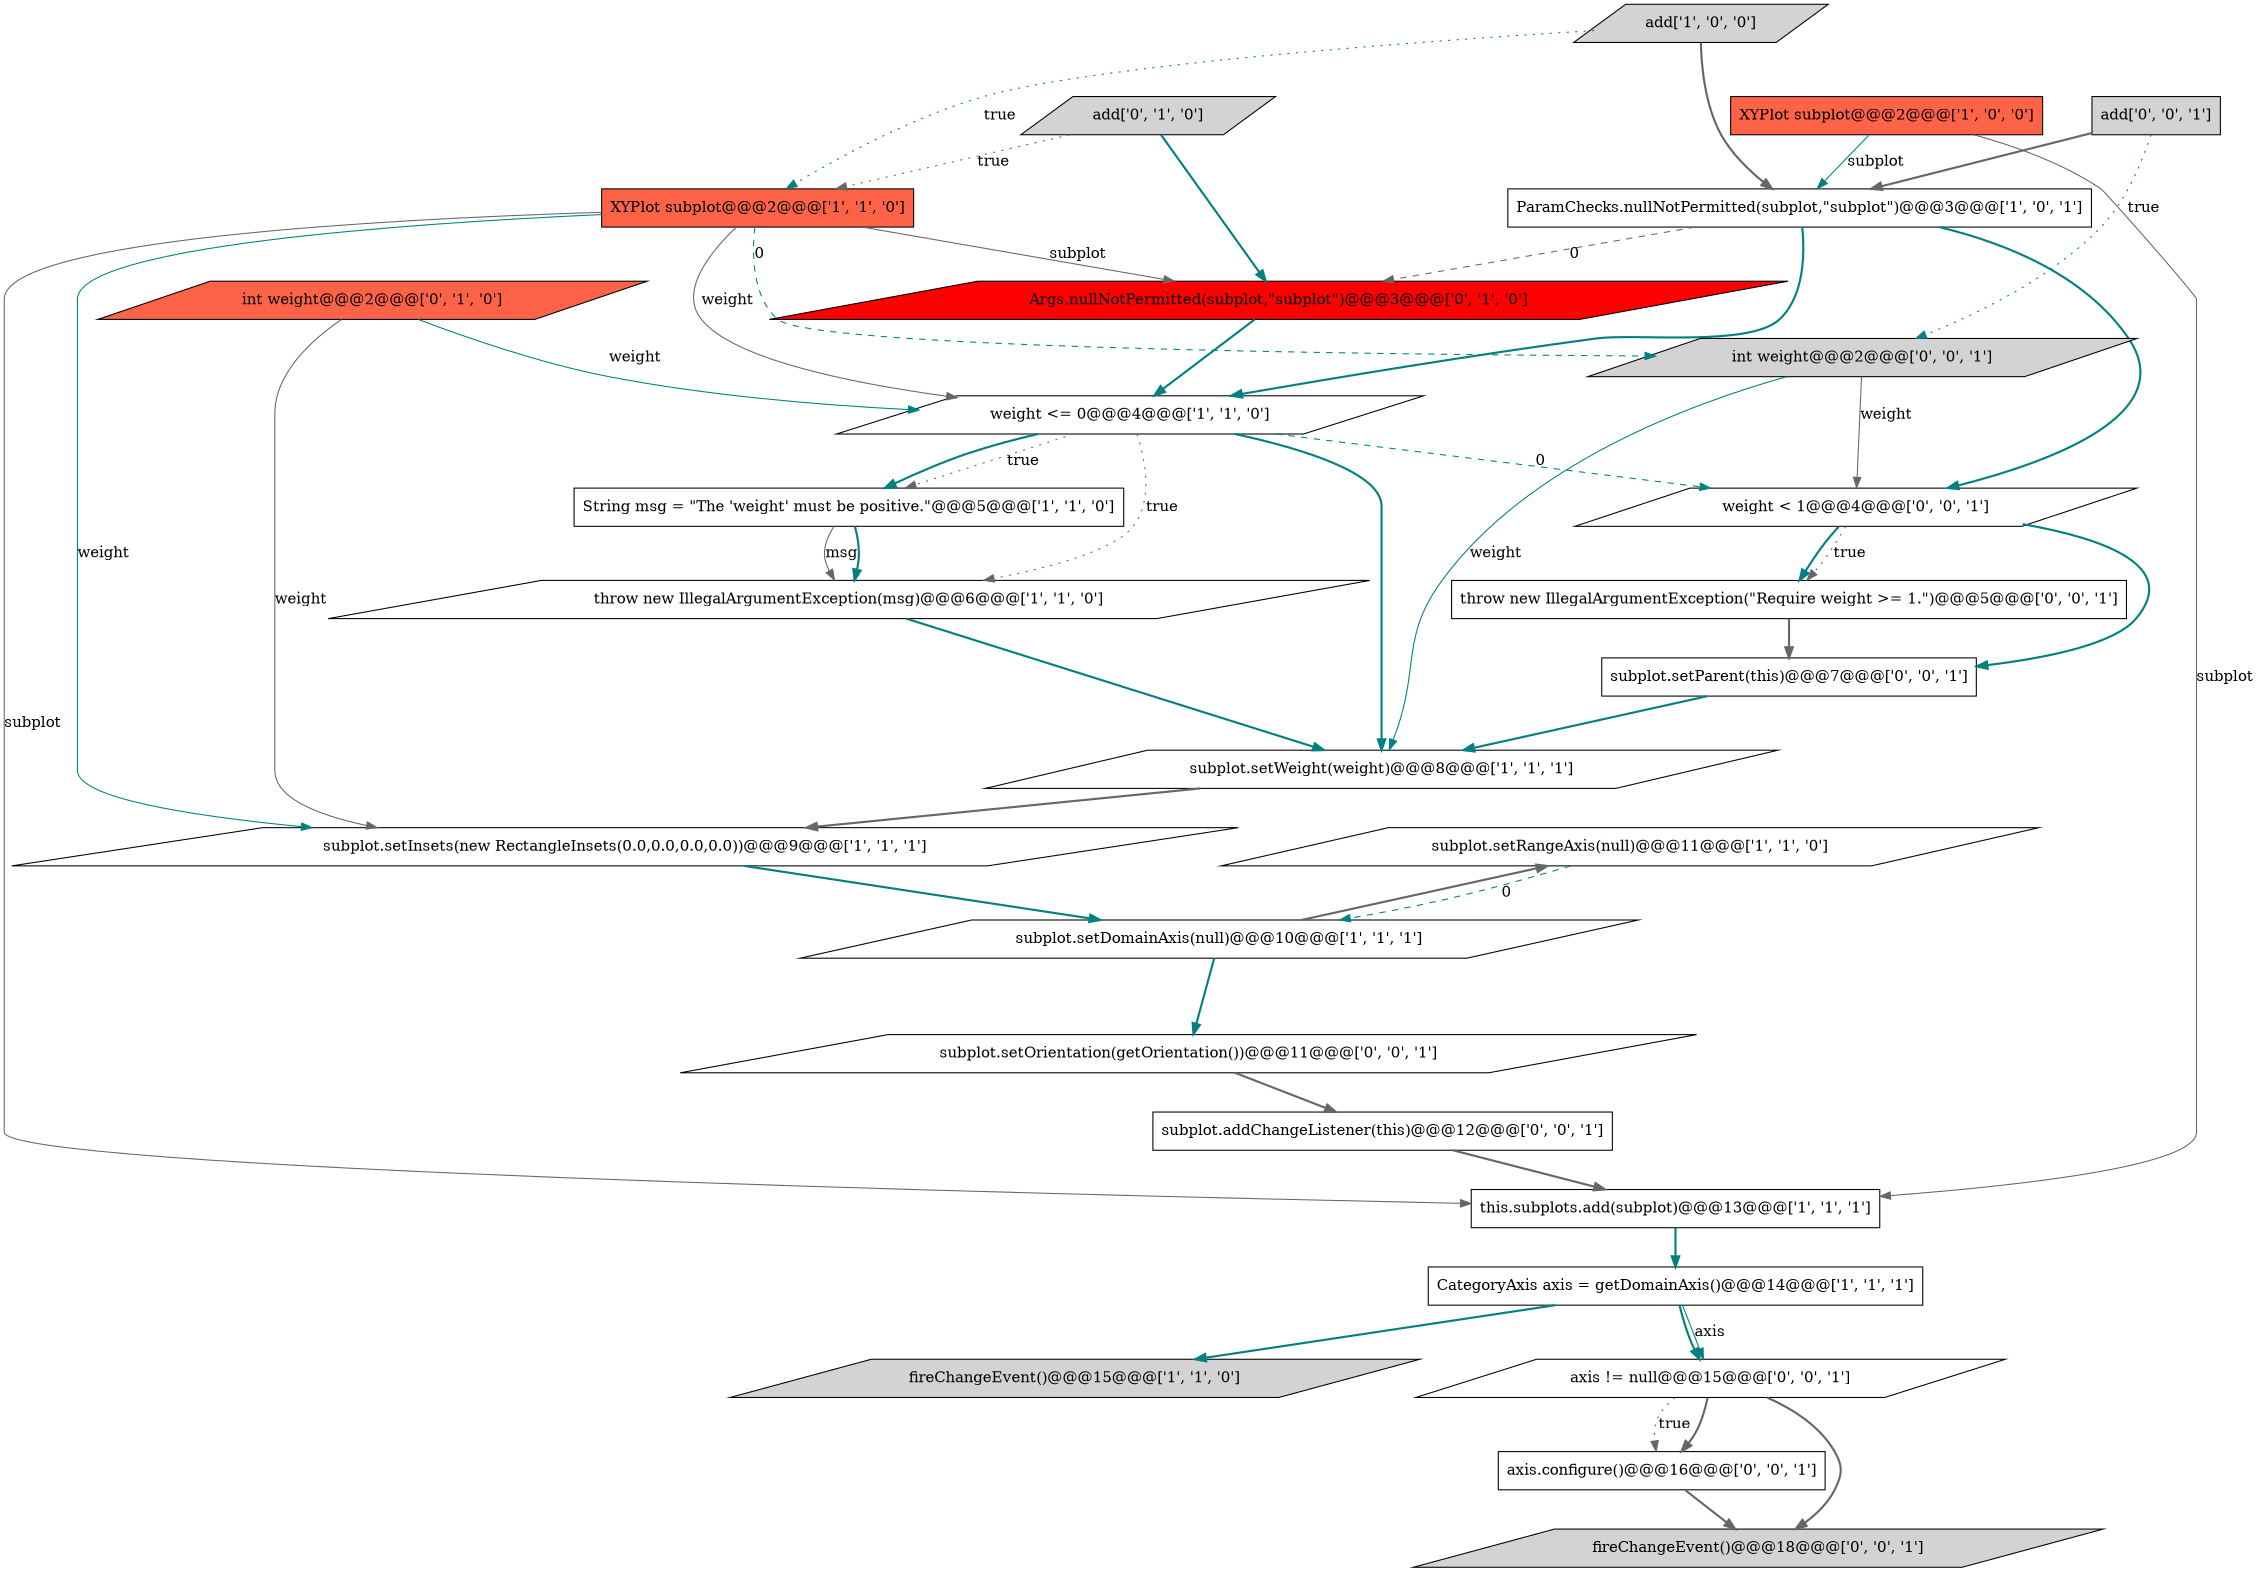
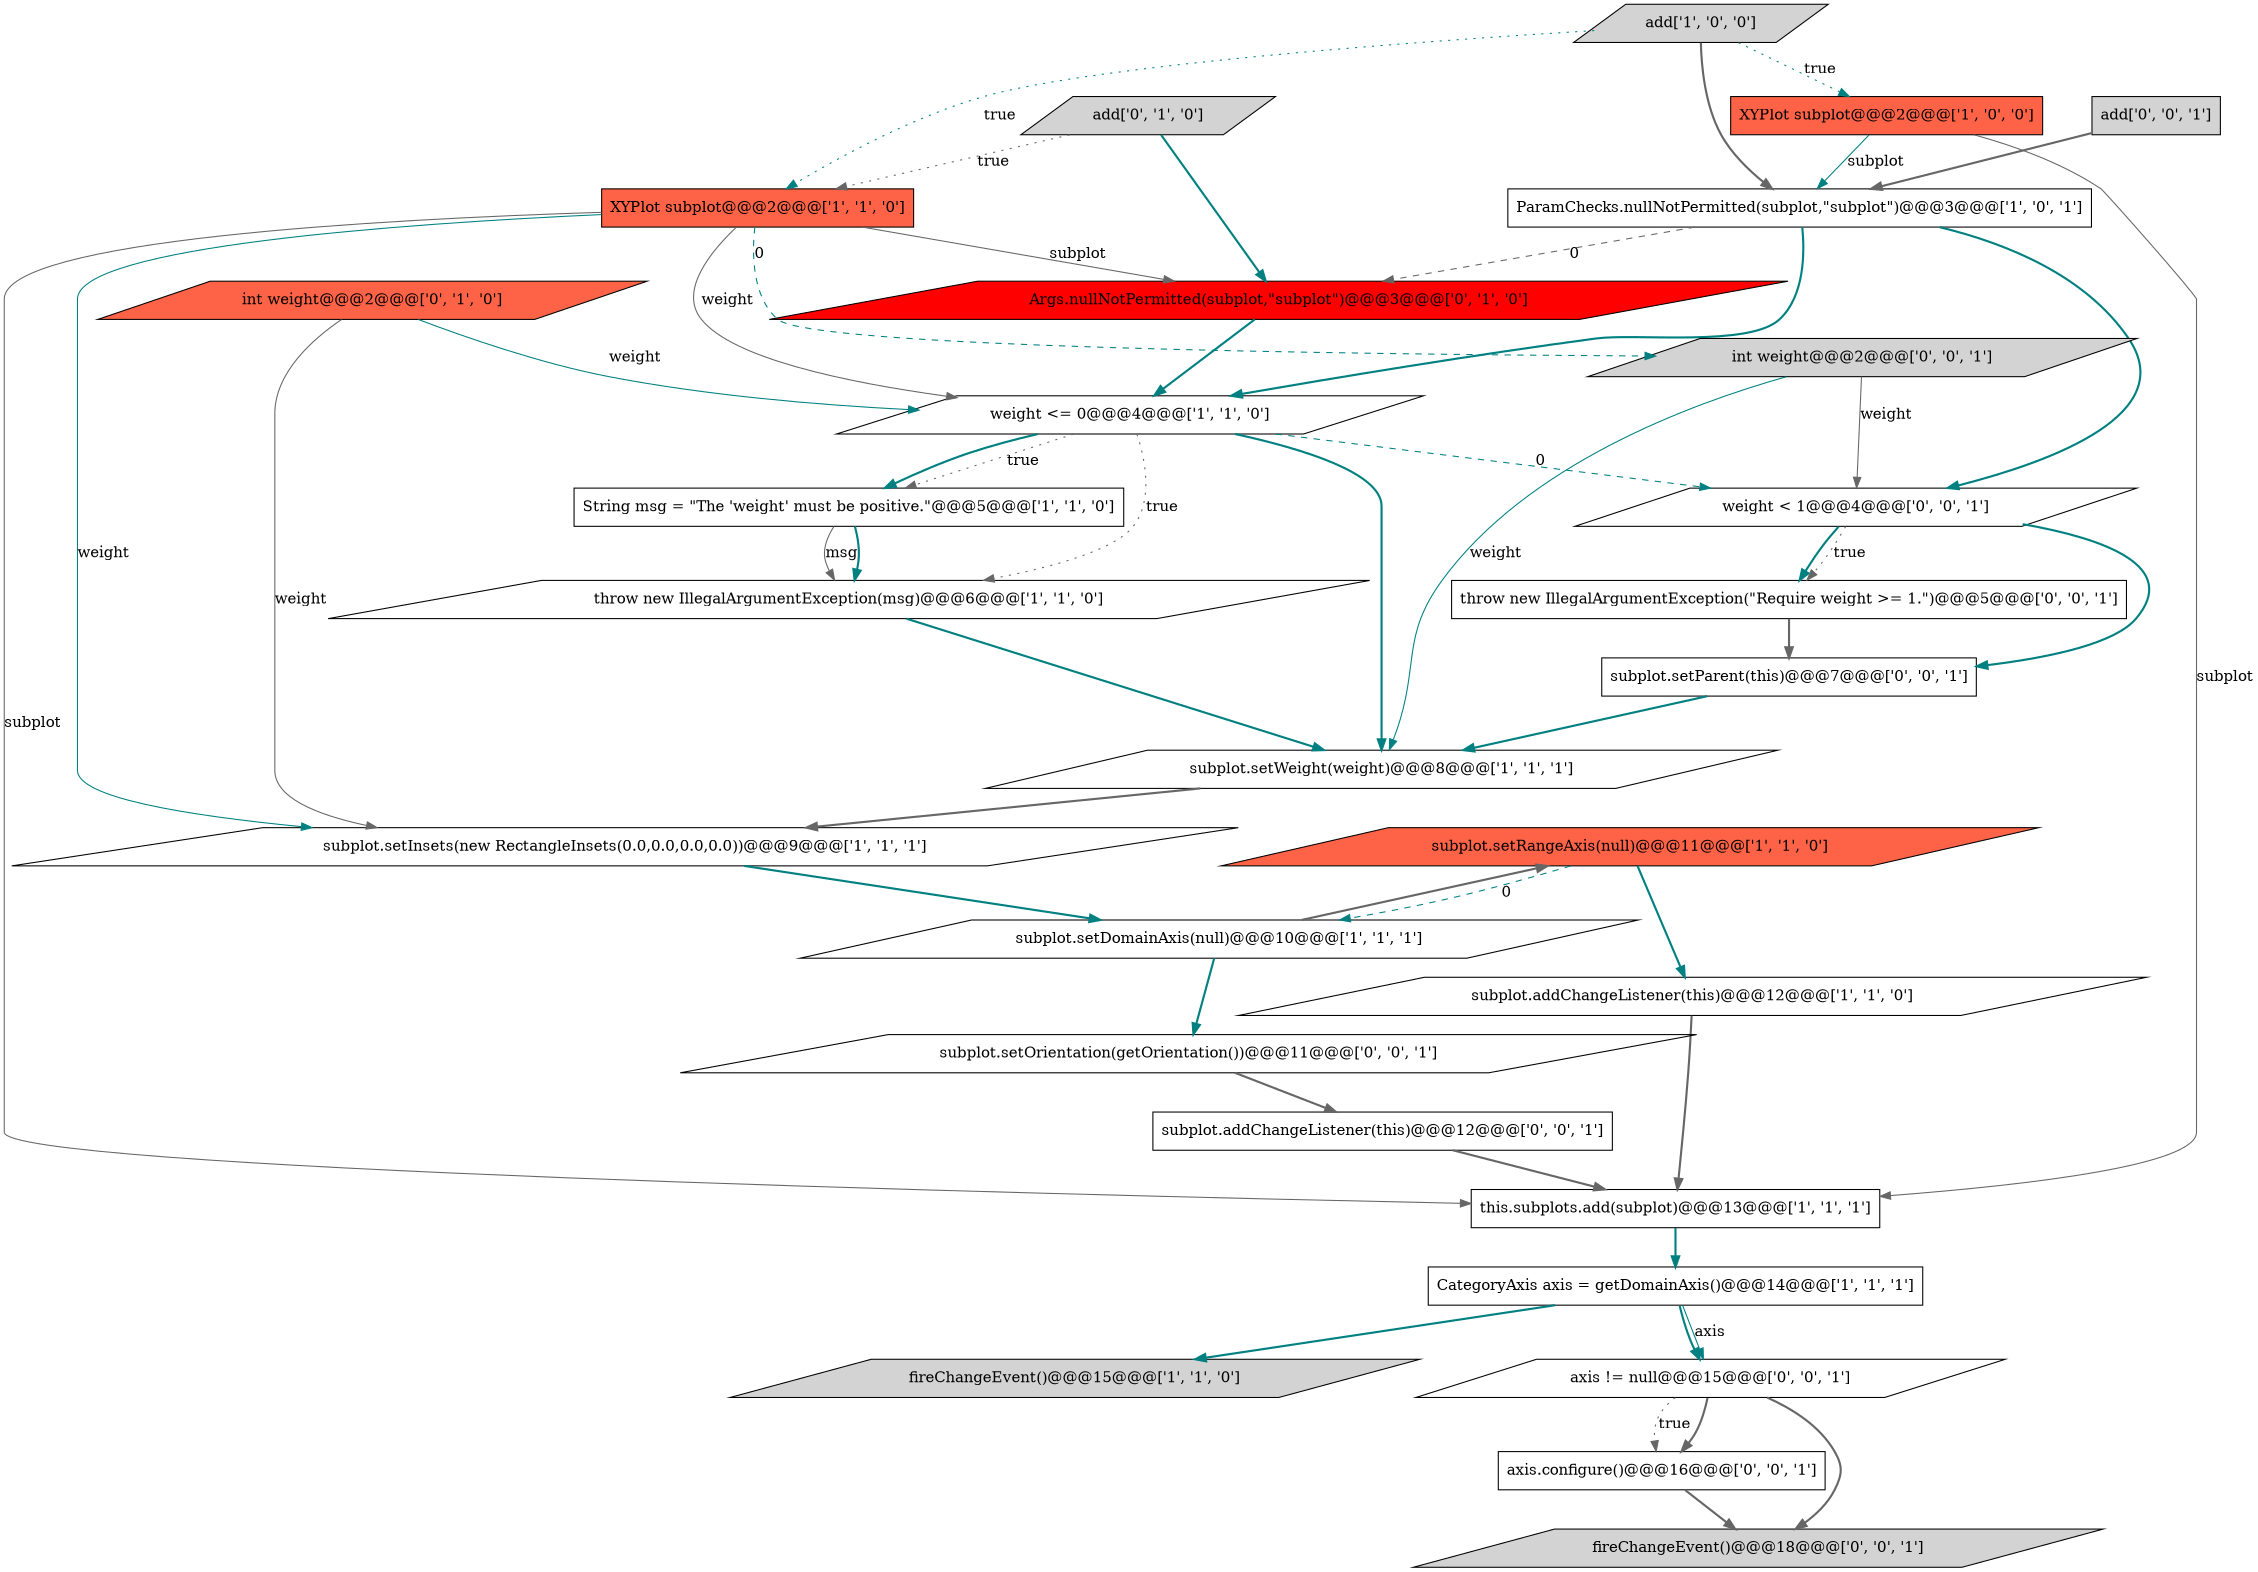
  digraph {
    node [fillcolor=white shape=parallelogram style=filled]
    edge [color=teal style=bold]
    n1 [fillcolor=lightgray label="fireChangeEvent()@@@15@@@['1', '1', '0']"]
    n2 [label="this.subplots.add(subplot)@@@13@@@['1', '1', '1']" shape=box]
    n3 [label="CategoryAxis axis = getDomainAxis()@@@14@@@['1', '1', '1']" shape=box]
    n4 [label="axis != null@@@15@@@['0', '0', '1']"]
    n5 [label="ParamChecks.nullNotPermitted(subplot,\"subplot\")@@@3@@@['1', '0', '1']" shape=box]
    n6 [label="weight <= 0@@@4@@@['1', '1', '0']"]
    n7 [label="weight < 1@@@4@@@['0', '0', '1']"]
    n8 [fillcolor=red label="Args.nullNotPermitted(subplot,\"subplot\")@@@3@@@['0', '1', '0']"]
    n9 [label="subplot.setParent(this)@@@7@@@['0', '0', '1']" shape=box]
    n10 [label="subplot.setWeight(weight)@@@8@@@['1', '1', '1']"]
    n11 [label="subplot.setInsets(new RectangleInsets(0.0,0.0,0.0,0.0))@@@9@@@['1', '1', '1']"]
+   n12 [label="subplot.addChangeListener(this)@@@12@@@['1', '1', '0']"]
    n13 [label="throw new IllegalArgumentException(msg)@@@6@@@['1', '1', '0']"]
    n14 [label="String msg = \"The 'weight' must be positive.\"@@@5@@@['1', '1', '0']" shape=box]
    n15 [label="throw new IllegalArgumentException(\"Require weight >= 1.\")@@@5@@@['0', '0', '1']" shape=box]
    n16 [label="axis.configure()@@@16@@@['0', '0', '1']" shape=box]
    n17 [fillcolor=lightgray label="fireChangeEvent()@@@18@@@['0', '0', '1']"]
    n18 [label="subplot.setDomainAxis(null)@@@10@@@['1', '1', '1']"]
    n19 [fillcolor=tomato label="XYPlot subplot@@@2@@@['1', '0', '0']" shape=box]
    n20 [fillcolor=tomato label="XYPlot subplot@@@2@@@['1', '1', '0']" shape=box]
    n21 [fillcolor=lightgray label="int weight@@@2@@@['0', '0', '1']"]
-   n22 [label="subplot.setRangeAxis(null)@@@11@@@['1', '1', '0']"]
+   n22 [fillcolor=tomato label="subplot.setRangeAxis(null)@@@11@@@['1', '1', '0']"]
    n23 [label="subplot.setOrientation(getOrientation())@@@11@@@['0', '0', '1']"]
    n24 [label="subplot.addChangeListener(this)@@@12@@@['0', '0', '1']" shape=box]
    n25 [fillcolor=tomato label="int weight@@@2@@@['0', '1', '0']"]
    n26 [fillcolor=lightgray label="add['1', '0', '0']"]
    n27 [fillcolor=lightgray label="add['0', '1', '0']"]
    n28 [fillcolor=lightgray label="add['0', '0', '1']" shape=box]
    n2 -> n3
    n3 -> n1
    n3 -> n4 [label=axis style=solid]
    n3 -> n4
    n4 -> n16 [color=gray40]
    n4 -> n16 [color=gray40 label=true style=dotted]
    n4 -> n17 [color=gray40]
    n5 -> n6
    n5 -> n7
    n5 -> n8 [color=gray40 label=0 style=dashed]
    n6 -> n7 [label=0 style=dashed]
    n6 -> n10
    n6 -> n13 [color=gray40 label=true style=dotted]
    n6 -> n14 [color=gray40 label=true style=dotted]
    n6 -> n14
    n7 -> n9
    n7 -> n15 [color=gray40 label=true style=dotted]
    n7 -> n15
    n8 -> n6
    n9 -> n10
    n10 -> n11 [color=gray40]
    n11 -> n18
+   n12 -> n2 [color=gray40]
    n13 -> n10
    n14 -> n13 [color=gray40 label=msg style=solid]
    n14 -> n13
    n15 -> n9 [color=gray40]
    n16 -> n17 [color=gray40]
    n18 -> n22 [color=gray40]
    n18 -> n23
    n19 -> n2 [color=gray40 label=subplot style=solid]
    n19 -> n5 [label=subplot style=solid]
    n20 -> n2 [color=gray40 label=subplot style=solid]
    n20 -> n6 [color=gray40 label=weight style=solid]
    n20 -> n8 [color=gray40 label=subplot style=solid]
    n20 -> n11 [label=weight style=solid]
    n20 -> n21 [label=0 style=dashed]
    n21 -> n7 [color=gray40 label=weight style=solid]
    n21 -> n10 [label=weight style=solid]
+   n22 -> n12
    n22 -> n18 [label=0 style=dashed]
    n23 -> n24 [color=gray40]
    n24 -> n2 [color=gray40]
    n25 -> n6 [label=weight style=solid]
    n25 -> n11 [color=gray40 label=weight style=solid]
    n26 -> n5 [color=gray40]
+   n26 -> n19 [label=true style=dotted]
    n26 -> n20 [label=true style=dotted]
    n27 -> n8
    n27 -> n20 [color=gray40 label=true style=dotted]
    n28 -> n5 [color=gray40]
-   n28 -> n21 [label=true style=dotted]
  }
